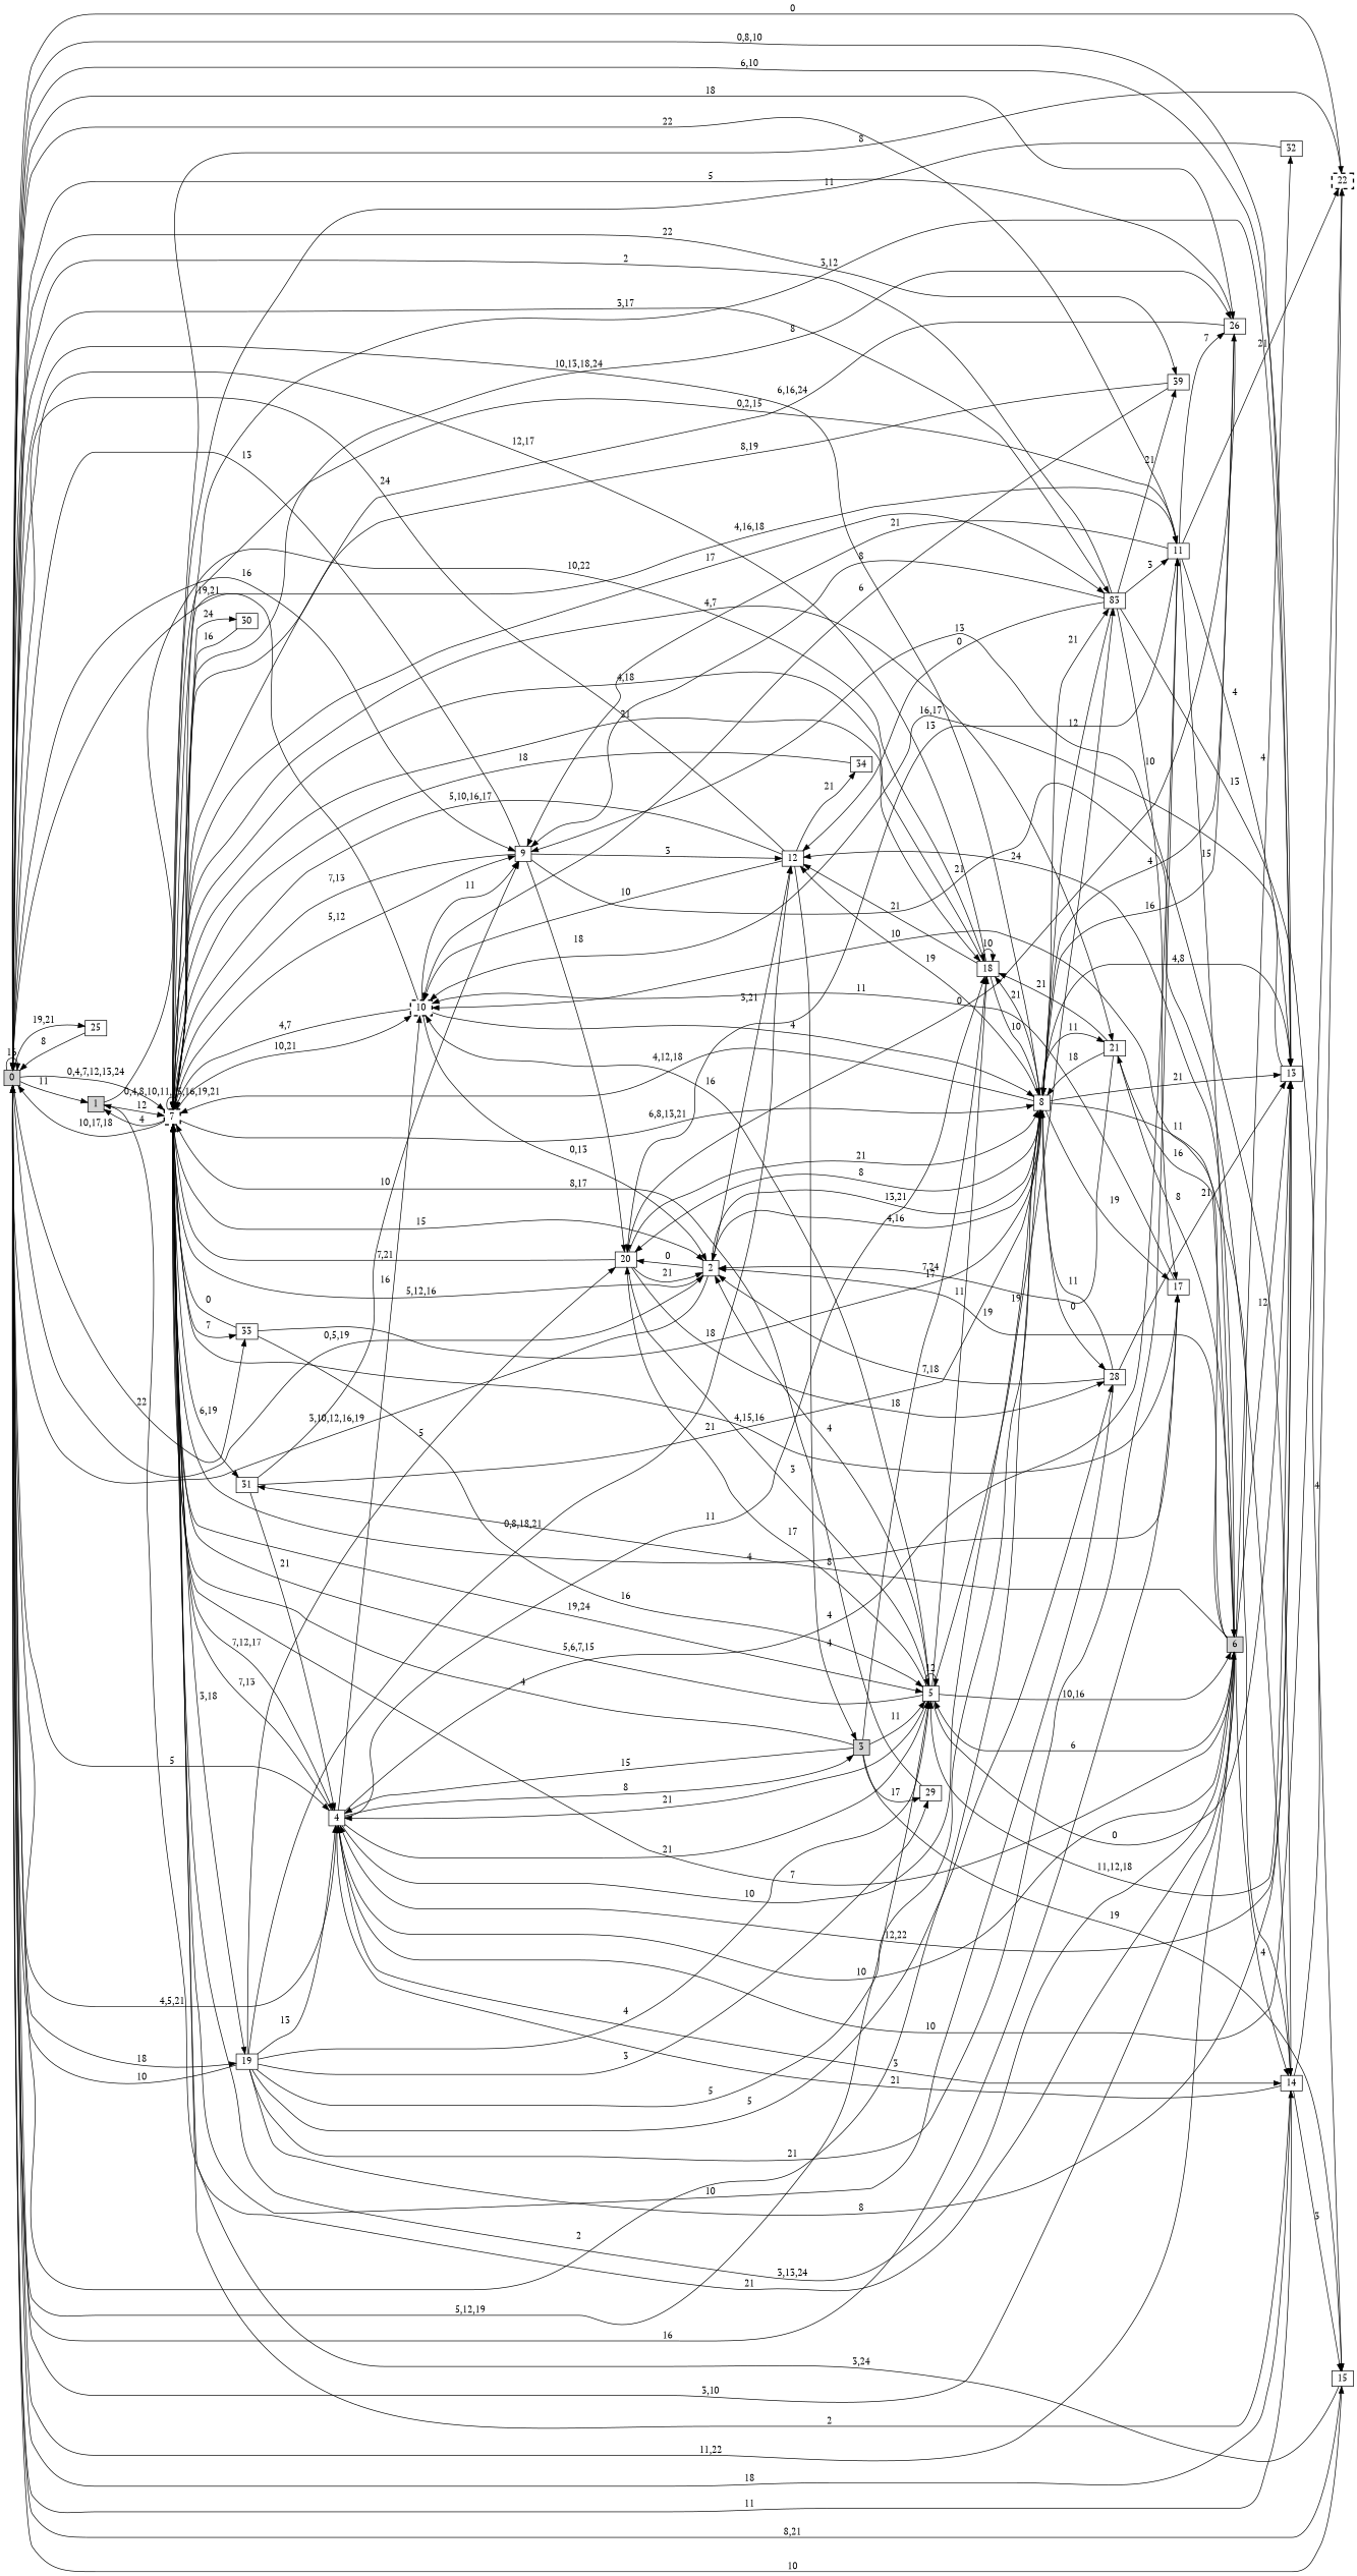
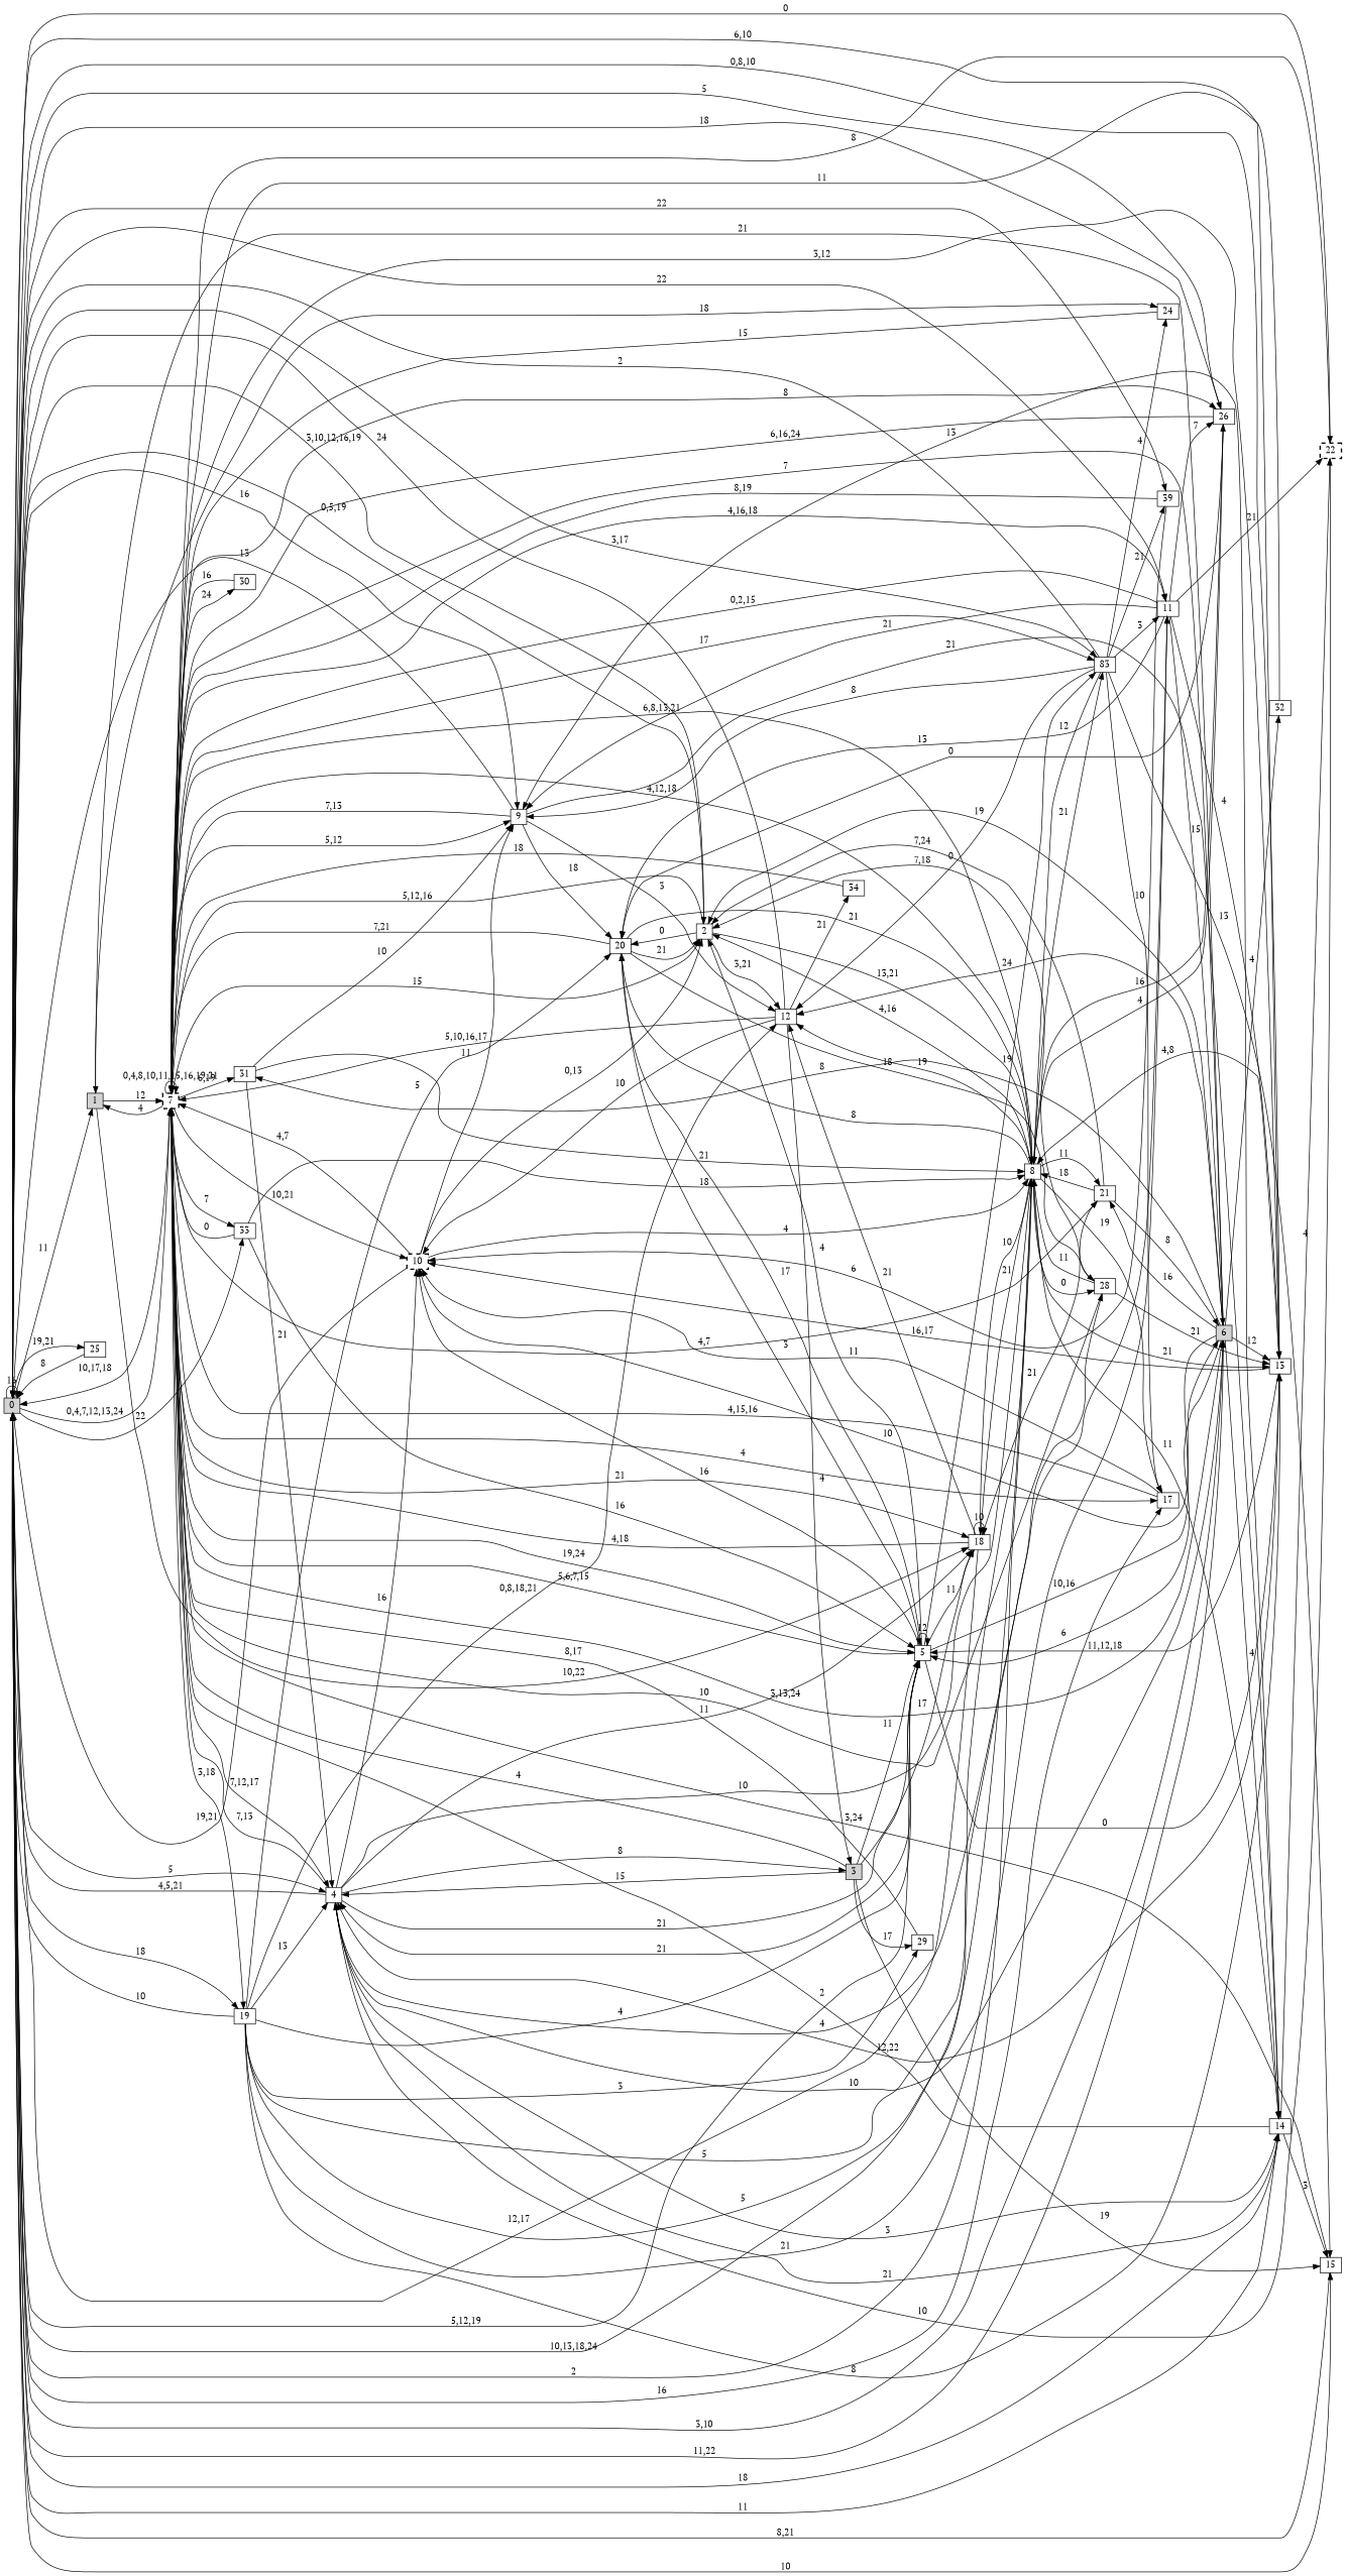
  digraph {
    fontname="PT Serif"
    rankdir=LR
    node [fontname="PT Serif" shape=box]
    edge [fontname="PT Serif"]
    n1 [height=0.1 label=0 style=filled width=0.1]
    n2 [height=0.1 label=1 style=filled width=0.1]
    n3 [height=0.1 label=2 width=0.1]
    n4 [height=0.1 label=4 width=0.1]
    n5 [height=0.1 label=6 style=filled width=0.1]
    n6 [height=0.1 label=7 style="bold,dashed" width=0.1]
    n7 [height=0.1 label=8 width=0.1]
    n8 [height=0.1 label=9 width=0.1]
    n9 [height=0.1 label=11 width=0.1]
    n10 [height=0.1 label=13 width=0.1]
    n11 [height=0.1 label=14 width=0.1]
    n12 [height=0.1 label=15 width=0.1]
    n13 [height=0.1 label=17 width=0.1]
    n14 [height=0.1 label=19 width=0.1]
    n15 [height=0.1 label=22 style="bold,dashed" width=0.1]
    n16 [height=0.1 label=83 width=0.1]
    n17 [height=0.1 label=25 width=0.1]
    n18 [height=0.1 label=26 width=0.1]
    n19 [height=0.1 label=33 width=0.1]
    n20 [height=0.1 label=39 width=0.1]
    n21 [height=0.1 label=18 width=0.1]
+   n22 [height=0.1 label=24 width=0.1]
    n23 [height=0.1 label=12 width=0.1]
    n24 [height=0.1 label=20 width=0.1]
    n25 [height=0.1 label=3 style=filled width=0.1]
    n26 [height=0.1 label=5 width=0.1]
    n27 [height=0.1 label=10 style="bold,dashed" width=0.1]
    n28 [height=0.1 label=21 width=0.1]
    n29 [height=0.1 label=31 width=0.1]
    n30 [height=0.1 label=32 width=0.1]
    n31 [height=0.1 label=30 width=0.1]
    n32 [height=0.1 label=28 width=0.1]
    n33 [height=0.1 label=29 width=0.1]
    n34 [height=0.1 label=34 width=0.1]
    n1 -> n1 [label=16]
    n1 -> n2 [label=11]
    n1 -> n3 [label="0,5,19"]
    n1 -> n4 [label=5]
    n1 -> n5 [label="11,22"]
    n1 -> n6 [label="0,4,7,12,13,24"]
    n1 -> n7 [label=2]
    n1 -> n8 [label=16]
    n1 -> n9 [label=22]
    n1 -> n10 [label="6,10"]
    n1 -> n11 [label=11]
    n1 -> n12 [label=10]
    n1 -> n13 [label=16]
    n1 -> n14 [label=18]
    n1 -> n15 [label=0]
    n1 -> n16 [label="3,17"]
    n1 -> n17 [label="19,21"]
    n1 -> n18 [label=18]
    n1 -> n19 [label=22]
    n1 -> n20 [label=22]
    n2 -> n6 [label=12]
    n2 -> n21 [label="10,22"]
+   n2 -> n22 [label=18]
    n3 -> n1 [label="3,10,12,16,19"]
    n3 -> n6 [label="5,12,16"]
    n3 -> n7 [label="13,21"]
    n3 -> n23 [label="3,21"]
    n3 -> n24 [label=0]
    n4 -> n1 [label="4,5,21"]
    n4 -> n6 [label="7,13"]
    n4 -> n7 [label=10]
    n4 -> n9 [label=4]
    n4 -> n11 [label=3]
    n4 -> n21 [label=11]
    n4 -> n25 [label=8]
    n4 -> n26 [label=21]
    n4 -> n27 [label=16]
    n5 -> n1 [label="3,10"]
    n5 -> n2 [label=21]
    n5 -> n3 [label=19]
    n5 -> n4 [label=10]
    n5 -> n6 [label=7]
    n5 -> n10 [label=12]
    n5 -> n11 [label=4]
    n5 -> n23 [label=24]
    n5 -> n26 [label=6]
    n5 -> n27 [label=10]
    n5 -> n28 [label=16]
    n5 -> n29 [label=8]
    n5 -> n30 [label=4]
    n6 -> n1 [label="10,17,18"]
    n6 -> n2 [label=4]
    n6 -> n3 [label=15]
    n6 -> n4 [label="7,12,17"]
    n6 -> n5 [label="3,13,24"]
    n6 -> n6 [label="0,4,8,10,11,15,16,19,21"]
    n6 -> n7 [label="6,8,13,21"]
    n6 -> n8 [label="5,12"]
    n6 -> n9 [label="4,16,18"]
    n6 -> n13 [label=4]
    n6 -> n14 [label="3,18"]
    n6 -> n16 [label=17]
    n6 -> n18 [label=8]
    n6 -> n19 [label=7]
    n6 -> n21 [label=21]
    n6 -> n26 [label="19,24"]
    n6 -> n27 [label="10,21"]
    n6 -> n28 [label="4,7"]
    n6 -> n29 [label="6,19"]
    n6 -> n31 [label=24]
    n7 -> n1 [label="10,13,18,24"]
    n7 -> n3 [label="4,16"]
    n7 -> n6 [label="4,12,18"]
    n7 -> n10 [label=21]
    n7 -> n11 [label=11]
    n7 -> n13 [label=19]
    n7 -> n16 [label=21]
    n7 -> n18 [label=16]
    n7 -> n21 [label=21]
    n7 -> n23 [label=19]
    n7 -> n24 [label=8]
    n7 -> n28 [label=11]
    n7 -> n32 [label=0]
    n8 -> n1 [label=13]
    n8 -> n6 [label="7,13"]
    n8 -> n11 [label=21]
    n8 -> n23 [label=3]
    n8 -> n24 [label=18]
    n9 -> n5 [label=15]
    n9 -> n6 [label="0,2,15"]
    n9 -> n8 [label=21]
    n9 -> n10 [label=4]
    n9 -> n15 [label=21]
    n9 -> n18 [label=7]
    n9 -> n24 [label=13]
    n10 -> n1 [label="0,8,10"]
    n10 -> n4 [label="12,22"]
    n10 -> n6 [label="3,12"]
    n10 -> n7 [label="4,8"]
    n10 -> n26 [label="11,12,18"]
    n10 -> n27 [label="16,17"]
    n11 -> n1 [label=18]
    n11 -> n4 [label=21]
    n11 -> n6 [label=2]
    n11 -> n8 [label=13]
    n11 -> n12 [label=3]
    n11 -> n15 [label=4]
    n12 -> n1 [label="8,21"]
    n12 -> n6 [label="3,24"]
    n13 -> n6 [label="4,15,16"]
    n13 -> n27 [label=11]
    n14 -> n1 [label=10]
    n14 -> n4 [label=13]
    n14 -> n7 [label=5]
    n14 -> n9 [label=21]
    n14 -> n10 [label=8]
    n14 -> n23 [label="0,8,18,21"]
    n14 -> n24 [label=5]
    n14 -> n26 [label=4]
    n14 -> n32 [label=5]
    n14 -> n33 [label=3]
    n15 -> n4 [label=10]
    n15 -> n6 [label=8]
    n16 -> n1 [label=2]
    n16 -> n7 [label=12]
    n16 -> n8 [label=8]
    n16 -> n9 [label=3]
    n16 -> n12 [label=13]
    n16 -> n13 [label=10]
    n16 -> n20 [label=21]
+   n16 -> n22 [label=4]
    n16 -> n23 [label=0]
    n17 -> n1 [label=8]
    n18 -> n1 [label=5]
    n18 -> n6 [label="6,16,24"]
    n18 -> n7 [label=4]
    n18 -> n24 [label=0]
    n19 -> n6 [label=0]
    n19 -> n7 [label=18]
    n19 -> n26 [label=16]
    n20 -> n6 [label="8,19"]
    n20 -> n27 [label=6]
    n21 -> n1 [label="12,17"]
    n21 -> n6 [label="4,18"]
    n21 -> n7 [label=10]
    n21 -> n21 [label=10]
    n21 -> n23 [label=21]
+   n22 -> n6 [label=15]
    n23 -> n1 [label=24]
    n23 -> n6 [label="5,10,16,17"]
    n23 -> n25 [label=4]
    n23 -> n27 [label=10]
    n23 -> n34 [label=21]
    n24 -> n3 [label=21]
    n24 -> n6 [label="7,21"]
    n24 -> n7 [label=21]
    n24 -> n26 [label=3]
    n24 -> n32 [label=18]
    n25 -> n4 [label=15]
    n25 -> n6 [label=4]
    n25 -> n12 [label=19]
    n25 -> n21 [label=17]
    n25 -> n26 [label=11]
    n25 -> n33 [label=17]
    n26 -> n1 [label="5,12,19"]
    n26 -> n3 [label=4]
    n26 -> n4 [label=21]
    n26 -> n5 [label="10,16"]
    n26 -> n6 [label="5,6,7,15"]
    n26 -> n10 [label=0]
    n26 -> n16 [label=19]
    n26 -> n21 [label=11]
    n26 -> n24 [label=17]
    n26 -> n26 [label=12]
    n26 -> n27 [label=16]
    n27 -> n1 [label="19,21"]
    n27 -> n3 [label="0,13"]
    n27 -> n6 [label="4,7"]
    n27 -> n7 [label=4]
    n27 -> n8 [label=11]
    n28 -> n3 [label="7,24"]
    n28 -> n5 [label=8]
    n28 -> n7 [label=18]
    n28 -> n21 [label=21]
    n29 -> n4 [label=21]
    n29 -> n7 [label=21]
    n29 -> n8 [label=10]
    n30 -> n6 [label=11]
    n31 -> n6 [label=16]
    n32 -> n3 [label="7,18"]
    n32 -> n6 [label=10]
    n32 -> n7 [label=11]
    n32 -> n10 [label=21]
    n33 -> n6 [label="8,17"]
    n34 -> n6 [label=18]
  }
